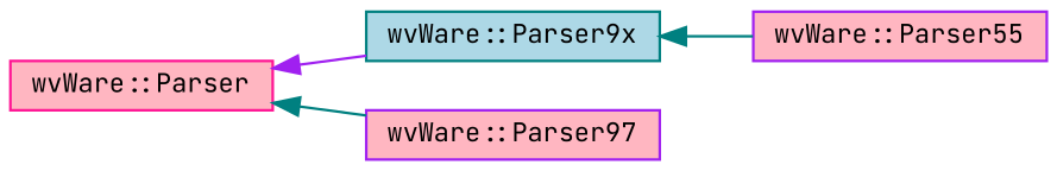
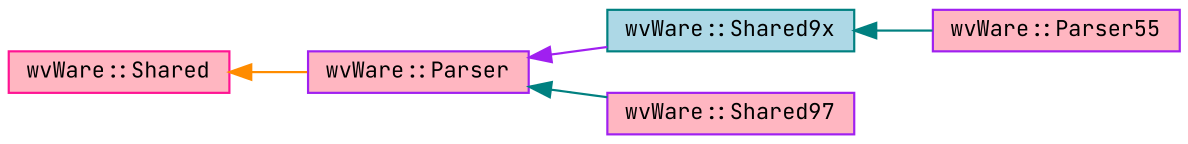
  digraph {
    fontname="JetBrains Mono"
    rankdir=LR
    node [color=deeppink fillcolor=lightpink fontname="JetBrains Mono" fontsize=10 shape=record style=filled]
    edge [color=teal dir=back fontname="JetBrains Mono" fontsize=10 labelfontname=Helvetica labelfontsize=10 style=solid]
-   n1 [fontcolor=black height=0.2 label="wvWare::Parser" width=0.4]
-   n2 [color=teal fillcolor=lightblue height=0.2 label="wvWare::Parser9x" width=0.4]
-   n3 [color=purple height=0.2 label="wvWare::Parser97" width=0.4]
+   n1 [color=purple fontcolor=black height=0.2 label="wvWare::Parser" width=0.4]
+   n2 [color=teal fillcolor=lightblue height=0.2 label="wvWare::Shared9x" width=0.4]
+   n3 [color=purple height=0.2 label="wvWare::Shared97" width=0.4]
    n4 [color=purple height=0.2 label="wvWare::Parser55" width=0.4]
+   n5 [height=0.2 label="wvWare::Shared" width=0.4]
    n1 -> n2 [color=purple]
    n1 -> n3
    n2 -> n4
+   n5 -> n1 [color=darkorange]
  }
